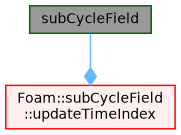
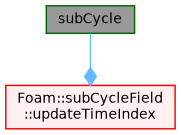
  digraph {
    rankdir=TB
    node [fontname=Helvetica fontsize=10 shape=box style=filled]
-   n1 [color=darkgreen fillcolor=grey60 fontcolor=black height=0.2 label=subCycleField width=0.4]
+   n1 [color=darkgreen fillcolor=grey60 fontcolor=black height=0.2 label=subCycle width=0.4]
    n2 [color=red fillcolor="#FFF0F0" height=0.2 label="Foam::subCycleField\l::updateTimeIndex" width=0.4]
    n1 -> n2 [color=steelblue1 fontname=Helvetica fontsize=10 labelfontname=Helvetica labelfontsize=10 style=solid arrowhead=diamond]
  }
